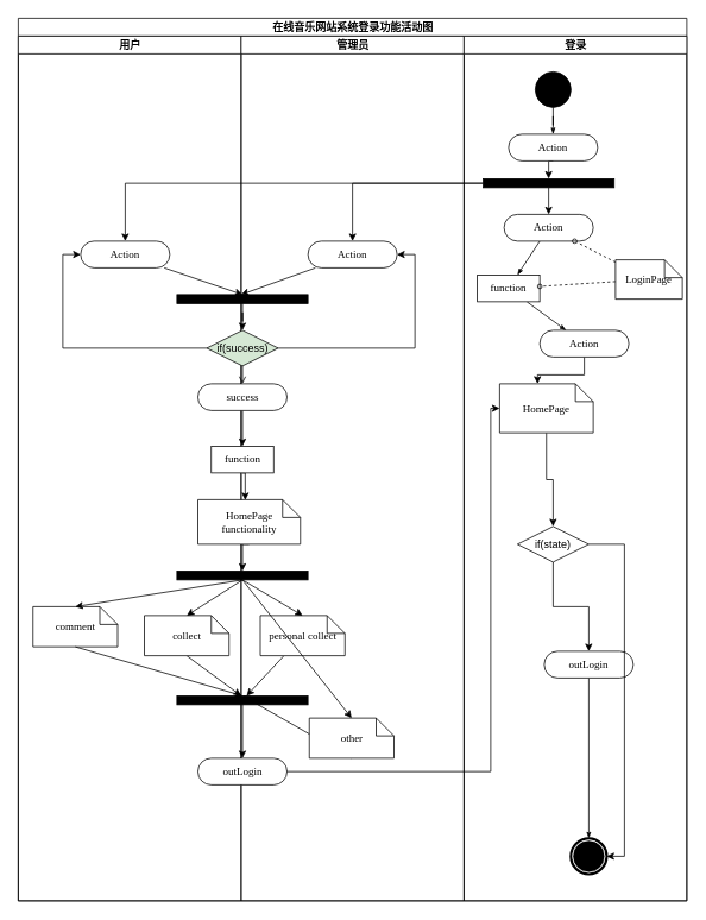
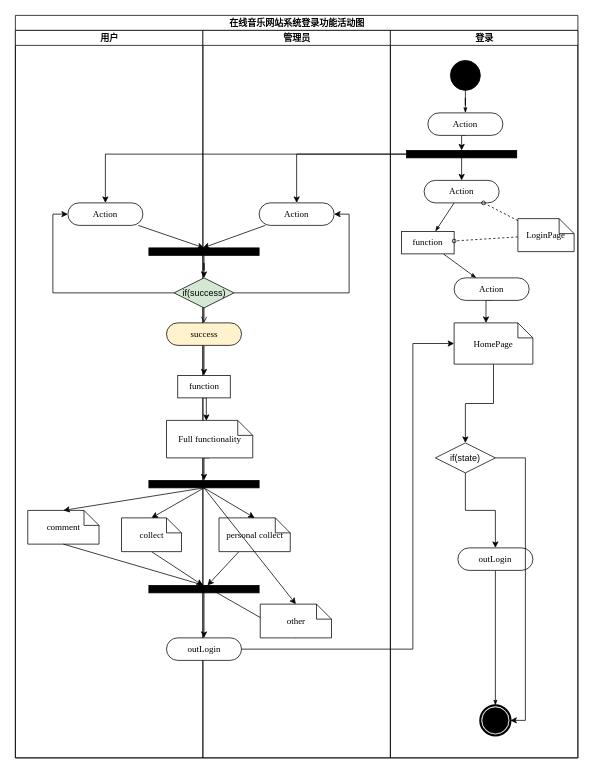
  <mxCell id="0" />
  <mxCell id="1" parent="0" />
  <mxCell id="2" value="在线音乐网站系统登录功能活动图" style="swimlane;html=1;childLayout=stackLayout;startSize=20;rounded=0;shadow=0;comic=0;labelBackgroundColor=none;strokeWidth=1;fontFamily=Verdana;fontSize=12;align=center;" parent="1" vertex="1"><mxGeometry x="20" y="20" width="750" height="990" as="geometry"><mxRectangle x="40" y="20" width="220" height="30" as="alternateBounds" /></mxGeometry></mxCell>
  <mxCell id="3" value="用户" style="swimlane;html=1;startSize=20;" parent="2" vertex="1"><mxGeometry y="20" width="250" height="970" as="geometry" /></mxCell>
  <mxCell id="4" value="Action" style="rounded=1;whiteSpace=wrap;html=1;shadow=0;comic=0;labelBackgroundColor=none;strokeWidth=1;fontFamily=Verdana;fontSize=12;align=center;arcSize=50;" parent="3" vertex="1"><mxGeometry x="70" y="230" width="100" height="30" as="geometry" /></mxCell>
  <mxCell id="5" value="comment" style="shape=note;whiteSpace=wrap;html=1;rounded=0;shadow=0;comic=0;labelBackgroundColor=none;strokeWidth=1;fontFamily=Verdana;fontSize=12;align=center;size=20;" vertex="1" parent="3"><mxGeometry x="16.5" y="640" width="95" height="45" as="geometry" /></mxCell>
  <mxCell id="6" style="rounded=0;orthogonalLoop=1;jettySize=auto;html=1;exitX=0.5;exitY=1;exitDx=0;exitDy=0;exitPerimeter=0;" edge="1" parent="3" source="7"><mxGeometry relative="1" as="geometry"><mxPoint x="250" y="740.0" as="targetPoint" /></mxGeometry></mxCell>
- <mxCell id="7" value="collect" style="shape=note;whiteSpace=wrap;html=1;rounded=0;shadow=0;comic=0;labelBackgroundColor=none;strokeWidth=1;fontFamily=Verdana;fontSize=12;align=center;size=20;" vertex="1" parent="3"><mxGeometry x="141.5" y="650" width="95" height="45" as="geometry" /></mxCell>
+ <mxCell id="7" value="collect" style="shape=note;whiteSpace=wrap;html=1;rounded=0;shadow=0;comic=0;labelBackgroundColor=none;strokeWidth=1;fontFamily=Verdana;fontSize=12;align=center;size=20;" vertex="1" parent="3"><mxGeometry x="141.5" y="650" width="80" height="45" as="geometry" /></mxCell>
  <mxCell id="8" value="管理员" style="swimlane;html=1;startSize=20;" parent="2" vertex="1"><mxGeometry x="250" y="20" width="250" height="970" as="geometry" /></mxCell>
  <mxCell id="9" style="rounded=0;orthogonalLoop=1;jettySize=auto;html=1;" edge="1" parent="8" source="10"><mxGeometry relative="1" as="geometry"><mxPoint y="290" as="targetPoint" /></mxGeometry></mxCell>
  <mxCell id="10" value="Action" style="rounded=1;whiteSpace=wrap;html=1;shadow=0;comic=0;labelBackgroundColor=none;strokeWidth=1;fontFamily=Verdana;fontSize=12;align=center;arcSize=50;" vertex="1" parent="8"><mxGeometry x="75" y="230" width="100" height="30" as="geometry" /></mxCell>
  <mxCell id="11" style="edgeStyle=orthogonalEdgeStyle;rounded=0;orthogonalLoop=1;jettySize=auto;html=1;exitX=0.5;exitY=1;exitDx=0;exitDy=0;entryX=0.5;entryY=0;entryDx=0;entryDy=0;endArrow=open;" edge="1" parent="8" source="13" target="15"><mxGeometry relative="1" as="geometry" /></mxCell>
  <mxCell id="12" style="edgeStyle=orthogonalEdgeStyle;rounded=0;orthogonalLoop=1;jettySize=auto;html=1;entryX=1;entryY=0.5;entryDx=0;entryDy=0;" edge="1" parent="8" source="13" target="10"><mxGeometry relative="1" as="geometry" /></mxCell>
  <mxCell id="13" value="if(success)" style="rhombus;whiteSpace=wrap;html=1;fillColor=#d5e8d4;" vertex="1" parent="8"><mxGeometry x="-38.5" y="330" width="80" height="40" as="geometry" /></mxCell>
  <mxCell id="14" style="edgeStyle=orthogonalEdgeStyle;rounded=0;orthogonalLoop=1;jettySize=auto;html=1;exitX=0.5;exitY=1;exitDx=0;exitDy=0;entryX=0.5;entryY=0;entryDx=0;entryDy=0;" edge="1" parent="8" source="15" target="19"><mxGeometry relative="1" as="geometry" /></mxCell>
- <mxCell id="15" value="success" style="rounded=1;whiteSpace=wrap;html=1;shadow=0;comic=0;labelBackgroundColor=none;strokeWidth=1;fontFamily=Verdana;fontSize=12;align=center;arcSize=50;" vertex="1" parent="8"><mxGeometry x="-48.5" y="390" width="100" height="30" as="geometry" /></mxCell>
+ <mxCell id="15" value="success" style="rounded=1;whiteSpace=wrap;html=1;shadow=0;comic=0;labelBackgroundColor=none;strokeWidth=1;fontFamily=Verdana;fontSize=12;align=center;arcSize=50;fillColor=#fff2cc;" vertex="1" parent="8"><mxGeometry x="-48.5" y="390" width="100" height="30" as="geometry" /></mxCell>
  <mxCell id="16" style="edgeStyle=orthogonalEdgeStyle;rounded=0;orthogonalLoop=1;jettySize=auto;html=1;entryX=0.5;entryY=0;entryDx=0;entryDy=0;" edge="1" parent="8" source="17" target="13"><mxGeometry relative="1" as="geometry" /></mxCell>
  <mxCell id="17" value="" style="whiteSpace=wrap;html=1;rounded=0;shadow=0;comic=0;labelBackgroundColor=none;strokeWidth=1;fillColor=#000000;fontFamily=Verdana;fontSize=12;align=center;rotation=0;" vertex="1" parent="8"><mxGeometry x="-72" y="290" width="147" height="10" as="geometry" /></mxCell>
  <mxCell id="18" style="edgeStyle=orthogonalEdgeStyle;rounded=0;orthogonalLoop=1;jettySize=auto;html=1;exitX=0.5;exitY=1;exitDx=0;exitDy=0;entryX=0.462;entryY=0.011;entryDx=0;entryDy=0;entryPerimeter=0;" edge="1" parent="8" source="19" target="21"><mxGeometry relative="1" as="geometry" /></mxCell>
  <mxCell id="19" value="function" style="rounded=0;whiteSpace=wrap;html=1;shadow=0;comic=0;labelBackgroundColor=none;strokeWidth=1;fontFamily=Verdana;fontSize=12;align=center;arcSize=50;" vertex="1" parent="8"><mxGeometry x="-33.5" y="460" width="70" height="30" as="geometry" /></mxCell>
  <mxCell id="20" style="edgeStyle=orthogonalEdgeStyle;rounded=0;orthogonalLoop=1;jettySize=auto;html=1;exitX=0.5;exitY=1;exitDx=0;exitDy=0;exitPerimeter=0;entryX=0.5;entryY=0;entryDx=0;entryDy=0;" edge="1" parent="8" source="21" target="28"><mxGeometry relative="1" as="geometry" /></mxCell>
- <mxCell id="21" value="HomePage functionality" style="shape=note;whiteSpace=wrap;html=1;rounded=0;shadow=0;comic=0;labelBackgroundColor=none;strokeWidth=1;fontFamily=Verdana;fontSize=12;align=center;size=20;" parent="8" vertex="1"><mxGeometry x="-48.5" y="520" width="115" height="50" as="geometry" /></mxCell>
+ <mxCell id="21" value="Full functionality" style="shape=note;whiteSpace=wrap;html=1;rounded=0;shadow=0;comic=0;labelBackgroundColor=none;strokeWidth=1;fontFamily=Verdana;fontSize=12;align=center;size=20;" parent="8" vertex="1"><mxGeometry x="-48.5" y="520" width="115" height="50" as="geometry" /></mxCell>
  <mxCell id="22" value="" style="rounded=0;orthogonalLoop=1;jettySize=auto;html=1;" edge="1" parent="8" source="23" target="31"><mxGeometry relative="1" as="geometry" /></mxCell>
  <mxCell id="23" value="personal collect" style="shape=note;whiteSpace=wrap;html=1;rounded=0;shadow=0;comic=0;labelBackgroundColor=none;strokeWidth=1;fontFamily=Verdana;fontSize=12;align=center;size=20;" vertex="1" parent="8"><mxGeometry x="21.5" y="650" width="95" height="45" as="geometry" /></mxCell>
  <mxCell id="24" style="rounded=0;orthogonalLoop=1;jettySize=auto;html=1;exitX=0.5;exitY=1;exitDx=0;exitDy=0;exitPerimeter=0;entryX=0.5;entryY=0;entryDx=0;entryDy=0;" edge="1" parent="8" source="25" target="31"><mxGeometry relative="1" as="geometry" /></mxCell>
  <mxCell id="25" value="other" style="shape=note;whiteSpace=wrap;html=1;rounded=0;shadow=0;comic=0;labelBackgroundColor=none;strokeWidth=1;fontFamily=Verdana;fontSize=12;align=center;size=20;" vertex="1" parent="8"><mxGeometry x="76.5" y="765" width="95" height="45" as="geometry" /></mxCell>
  <mxCell id="26" style="rounded=0;orthogonalLoop=1;jettySize=auto;html=1;exitX=0.5;exitY=1;exitDx=0;exitDy=0;entryX=0.5;entryY=0;entryDx=0;entryDy=0;entryPerimeter=0;" edge="1" parent="8" source="28" target="23"><mxGeometry relative="1" as="geometry" /></mxCell>
  <mxCell id="27" style="rounded=0;orthogonalLoop=1;jettySize=auto;html=1;exitX=0.5;exitY=1;exitDx=0;exitDy=0;entryX=0.5;entryY=0;entryDx=0;entryDy=0;entryPerimeter=0;" edge="1" parent="8" source="28" target="25"><mxGeometry relative="1" as="geometry" /></mxCell>
  <mxCell id="28" value="" style="whiteSpace=wrap;html=1;rounded=0;shadow=0;comic=0;labelBackgroundColor=none;strokeWidth=1;fillColor=#000000;fontFamily=Verdana;fontSize=12;align=center;rotation=0;" vertex="1" parent="8"><mxGeometry x="-72" y="600" width="147" height="10" as="geometry" /></mxCell>
  <mxCell id="29" value="outLogin" style="rounded=1;whiteSpace=wrap;html=1;shadow=0;comic=0;labelBackgroundColor=none;strokeWidth=1;fontFamily=Verdana;fontSize=12;align=center;arcSize=50;" vertex="1" parent="8"><mxGeometry x="-48.5" y="810" width="100" height="30" as="geometry" /></mxCell>
  <mxCell id="30" style="edgeStyle=orthogonalEdgeStyle;rounded=0;orthogonalLoop=1;jettySize=auto;html=1;exitX=0.5;exitY=1;exitDx=0;exitDy=0;entryX=0.5;entryY=0;entryDx=0;entryDy=0;" edge="1" parent="8" source="31" target="29"><mxGeometry relative="1" as="geometry" /></mxCell>
  <mxCell id="31" value="" style="whiteSpace=wrap;html=1;rounded=0;shadow=0;comic=0;labelBackgroundColor=none;strokeWidth=1;fillColor=#000000;fontFamily=Verdana;fontSize=12;align=center;rotation=0;" vertex="1" parent="8"><mxGeometry x="-72" y="740" width="147" height="10" as="geometry" /></mxCell>
  <mxCell id="32" style="edgeStyle=orthogonalEdgeStyle;rounded=0;orthogonalLoop=1;jettySize=auto;html=1;entryX=0.5;entryY=0;entryDx=0;entryDy=0;" edge="1" parent="2" source="57" target="4"><mxGeometry relative="1" as="geometry" /></mxCell>
  <mxCell id="33" style="edgeStyle=orthogonalEdgeStyle;rounded=0;orthogonalLoop=1;jettySize=auto;html=1;entryX=0.5;entryY=0;entryDx=0;entryDy=0;" edge="1" parent="2" source="57" target="10"><mxGeometry relative="1" as="geometry" /></mxCell>
  <mxCell id="34" style="rounded=0;orthogonalLoop=1;jettySize=auto;html=1;entryX=0.5;entryY=0;entryDx=0;entryDy=0;" edge="1" parent="2" source="4" target="17"><mxGeometry relative="1" as="geometry" /></mxCell>
  <mxCell id="35" style="edgeStyle=orthogonalEdgeStyle;rounded=0;orthogonalLoop=1;jettySize=auto;html=1;entryX=0;entryY=0.5;entryDx=0;entryDy=0;" edge="1" parent="2" source="13" target="4"><mxGeometry relative="1" as="geometry" /></mxCell>
  <mxCell id="36" style="rounded=0;orthogonalLoop=1;jettySize=auto;html=1;exitX=0.5;exitY=1;exitDx=0;exitDy=0;entryX=0.5;entryY=0;entryDx=0;entryDy=0;entryPerimeter=0;" edge="1" parent="2" source="28" target="5"><mxGeometry relative="1" as="geometry" /></mxCell>
  <mxCell id="37" style="rounded=0;orthogonalLoop=1;jettySize=auto;html=1;exitX=0.5;exitY=1;exitDx=0;exitDy=0;entryX=0.5;entryY=0;entryDx=0;entryDy=0;entryPerimeter=0;" edge="1" parent="2" source="28" target="7"><mxGeometry relative="1" as="geometry" /></mxCell>
  <mxCell id="38" value="登录" style="swimlane;html=1;startSize=20;" parent="2" vertex="1"><mxGeometry x="500" y="20" width="250" height="970" as="geometry" /></mxCell>
  <mxCell id="39" style="edgeStyle=orthogonalEdgeStyle;rounded=0;html=1;labelBackgroundColor=none;startArrow=none;startFill=0;startSize=5;endArrow=classicThin;endFill=1;endSize=5;jettySize=auto;orthogonalLoop=1;strokeWidth=1;fontFamily=Verdana;fontSize=12" parent="38" source="40" target="42" edge="1"><mxGeometry relative="1" as="geometry" /></mxCell>
  <mxCell id="40" value="" style="ellipse;whiteSpace=wrap;html=1;rounded=0;shadow=0;comic=0;labelBackgroundColor=none;strokeWidth=1;fillColor=#000000;fontFamily=Verdana;fontSize=12;align=center;" parent="38" vertex="1"><mxGeometry x="80" y="40" width="40" height="40" as="geometry" /></mxCell>
  <mxCell id="41" style="edgeStyle=orthogonalEdgeStyle;rounded=0;orthogonalLoop=1;jettySize=auto;html=1;exitX=0.5;exitY=1;exitDx=0;exitDy=0;entryX=0.5;entryY=0;entryDx=0;entryDy=0;" edge="1" parent="38" source="42" target="57"><mxGeometry relative="1" as="geometry" /></mxCell>
  <mxCell id="42" value="Action" style="rounded=1;whiteSpace=wrap;html=1;shadow=0;comic=0;labelBackgroundColor=none;strokeWidth=1;fontFamily=Verdana;fontSize=12;align=center;arcSize=50;" parent="38" vertex="1"><mxGeometry x="50" y="110" width="100" height="30" as="geometry" /></mxCell>
  <mxCell id="43" style="rounded=0;html=1;labelBackgroundColor=none;startArrow=none;startFill=0;startSize=5;endArrow=classicThin;endFill=1;endSize=5;jettySize=auto;orthogonalLoop=1;strokeWidth=1;fontFamily=Verdana;fontSize=12" parent="38" source="44" target="48" edge="1"><mxGeometry relative="1" as="geometry" /></mxCell>
  <mxCell id="44" value="Action" style="rounded=1;whiteSpace=wrap;html=1;shadow=0;comic=0;labelBackgroundColor=none;strokeWidth=1;fontFamily=Verdana;fontSize=12;align=center;arcSize=50;" parent="38" vertex="1"><mxGeometry x="45" y="200" width="100" height="30" as="geometry" /></mxCell>
  <mxCell id="45" style="edgeStyle=orthogonalEdgeStyle;rounded=0;orthogonalLoop=1;jettySize=auto;html=1;exitX=0.5;exitY=1;exitDx=0;exitDy=0;entryX=0;entryY=0;entryDx=42.5;entryDy=0;entryPerimeter=0;" edge="1" parent="38" source="46" target="55"><mxGeometry relative="1" as="geometry" /></mxCell>
  <mxCell id="46" value="Action" style="rounded=1;whiteSpace=wrap;html=1;shadow=0;comic=0;labelBackgroundColor=none;strokeWidth=1;fontFamily=Verdana;fontSize=12;align=center;arcSize=50;" parent="38" vertex="1"><mxGeometry x="85" y="330" width="100" height="30" as="geometry" /></mxCell>
  <mxCell id="47" style="edgeStyle=none;rounded=0;html=1;labelBackgroundColor=none;startArrow=none;startFill=0;startSize=5;endArrow=classicThin;endFill=1;endSize=5;jettySize=auto;orthogonalLoop=1;strokeWidth=1;fontFamily=Verdana;fontSize=12" parent="38" source="48" target="46" edge="1"><mxGeometry relative="1" as="geometry" /></mxCell>
  <mxCell id="48" value="function" style="rounded=0;whiteSpace=wrap;html=1;shadow=0;comic=0;labelBackgroundColor=none;strokeWidth=1;fontFamily=Verdana;fontSize=12;align=center;arcSize=50;" parent="38" vertex="1"><mxGeometry x="15" y="268" width="70" height="30" as="geometry" /></mxCell>
  <mxCell id="49" style="edgeStyle=none;rounded=0;html=1;labelBackgroundColor=none;startArrow=none;startFill=0;startSize=5;endArrow=classicThin;endFill=1;endSize=5;jettySize=auto;orthogonalLoop=1;strokeWidth=1;fontFamily=Verdana;fontSize=12;exitX=0.5;exitY=1;exitDx=0;exitDy=0;entryX=0.5;entryY=0;entryDx=0;entryDy=0;" parent="38" source="58" target="50" edge="1"><mxGeometry relative="1" as="geometry"><mxPoint x="120" y="700.0" as="sourcePoint" /><mxPoint x="139.877" y="800.0" as="targetPoint" /></mxGeometry></mxCell>
  <mxCell id="50" value="" style="shape=mxgraph.bpmn.shape;html=1;verticalLabelPosition=bottom;labelBackgroundColor=#ffffff;verticalAlign=top;perimeter=ellipsePerimeter;outline=end;symbol=terminate;rounded=0;shadow=0;comic=0;strokeWidth=1;fontFamily=Verdana;fontSize=12;align=center;" parent="38" vertex="1"><mxGeometry x="120" y="900" width="40" height="40" as="geometry" /></mxCell>
  <mxCell id="51" style="edgeStyle=none;rounded=0;html=1;dashed=1;labelBackgroundColor=none;startArrow=none;startFill=0;startSize=5;endArrow=oval;endFill=0;endSize=5;jettySize=auto;orthogonalLoop=1;strokeWidth=1;fontFamily=Verdana;fontSize=12" parent="38" source="53" target="44" edge="1"><mxGeometry relative="1" as="geometry" /></mxCell>
  <mxCell id="52" style="edgeStyle=none;rounded=0;html=1;dashed=1;labelBackgroundColor=none;startArrow=none;startFill=0;startSize=5;endArrow=oval;endFill=0;endSize=5;jettySize=auto;orthogonalLoop=1;strokeWidth=1;fontFamily=Verdana;fontSize=12" parent="38" source="53" target="48" edge="1"><mxGeometry relative="1" as="geometry" /></mxCell>
  <mxCell id="53" value="LoginPage" style="shape=note;whiteSpace=wrap;html=1;rounded=0;shadow=0;comic=0;labelBackgroundColor=none;strokeWidth=1;fontFamily=Verdana;fontSize=12;align=center;size=20;" parent="38" vertex="1"><mxGeometry x="170" y="251" width="75" height="44" as="geometry" /></mxCell>
  <mxCell id="54" style="edgeStyle=orthogonalEdgeStyle;rounded=0;orthogonalLoop=1;jettySize=auto;html=1;exitX=0.5;exitY=1;exitDx=0;exitDy=0;exitPerimeter=0;entryX=0.5;entryY=0;entryDx=0;entryDy=0;" edge="1" parent="38" source="55" target="61"><mxGeometry relative="1" as="geometry" /></mxCell>
- <mxCell id="55" value="HomePage" style="shape=note;whiteSpace=wrap;html=1;rounded=0;shadow=0;comic=0;labelBackgroundColor=none;strokeWidth=1;fontFamily=Verdana;fontSize=12;align=center;size=20;" parent="38" vertex="1"><mxGeometry x="40" y="390" width="105" height="55" as="geometry" /></mxCell>
+ <mxCell id="55" value="HomePage" style="shape=note;whiteSpace=wrap;html=1;rounded=0;shadow=0;comic=0;labelBackgroundColor=none;strokeWidth=1;fontFamily=Verdana;fontSize=12;align=center;size=20;" parent="38" vertex="1"><mxGeometry x="85" y="390" width="105" height="55" as="geometry" /></mxCell>
  <mxCell id="56" style="edgeStyle=orthogonalEdgeStyle;rounded=0;orthogonalLoop=1;jettySize=auto;html=1;exitX=0.5;exitY=1;exitDx=0;exitDy=0;entryX=0.5;entryY=0;entryDx=0;entryDy=0;" edge="1" parent="38" source="57" target="44"><mxGeometry relative="1" as="geometry" /></mxCell>
  <mxCell id="57" value="" style="whiteSpace=wrap;html=1;rounded=0;shadow=0;comic=0;labelBackgroundColor=none;strokeWidth=1;fillColor=#000000;fontFamily=Verdana;fontSize=12;align=center;rotation=0;" parent="38" vertex="1"><mxGeometry x="21.5" y="160" width="147" height="10" as="geometry" /></mxCell>
  <mxCell id="58" value="outLogin" style="rounded=1;whiteSpace=wrap;html=1;shadow=0;comic=0;labelBackgroundColor=none;strokeWidth=1;fontFamily=Verdana;fontSize=12;align=center;arcSize=50;" vertex="1" parent="38"><mxGeometry x="90" y="690" width="100" height="30" as="geometry" /></mxCell>
  <mxCell id="59" style="edgeStyle=orthogonalEdgeStyle;rounded=0;orthogonalLoop=1;jettySize=auto;html=1;exitX=0.5;exitY=1;exitDx=0;exitDy=0;entryX=0.5;entryY=0;entryDx=0;entryDy=0;" edge="1" parent="38" source="61" target="58"><mxGeometry relative="1" as="geometry" /></mxCell>
  <mxCell id="60" style="edgeStyle=orthogonalEdgeStyle;rounded=0;orthogonalLoop=1;jettySize=auto;html=1;exitX=1;exitY=0.5;exitDx=0;exitDy=0;entryX=1;entryY=0.5;entryDx=0;entryDy=0;" edge="1" parent="38" source="61" target="50"><mxGeometry relative="1" as="geometry" /></mxCell>
  <mxCell id="61" value="if(state)" style="rhombus;whiteSpace=wrap;html=1;" vertex="1" parent="38"><mxGeometry x="60" y="550" width="80" height="40" as="geometry" /></mxCell>
  <mxCell id="62" style="rounded=0;orthogonalLoop=1;jettySize=auto;html=1;exitX=0.5;exitY=1;exitDx=0;exitDy=0;exitPerimeter=0;entryX=0.5;entryY=0;entryDx=0;entryDy=0;" edge="1" parent="2" source="5" target="31"><mxGeometry relative="1" as="geometry" /></mxCell>
  <mxCell id="63" style="edgeStyle=orthogonalEdgeStyle;rounded=0;orthogonalLoop=1;jettySize=auto;html=1;entryX=0;entryY=0.5;entryDx=0;entryDy=0;entryPerimeter=0;" edge="1" parent="2" source="29" target="55"><mxGeometry relative="1" as="geometry"><mxPoint x="540" y="680.0" as="targetPoint" /><Array as="points"><mxPoint x="530" y="845" /><mxPoint x="530" y="438" /></Array></mxGeometry></mxCell>
